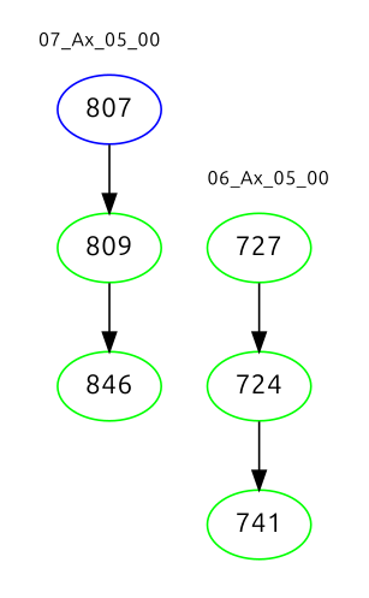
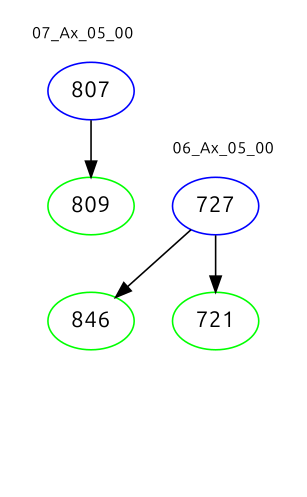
  digraph {
    fontname=Ubuntu
    node [color=green fontname=Ubuntu]
    edge [color=black fontname=Ubuntu]
    n1 [color=blue label=807]
    n2 [label=809]
    n3 [label=846]
-   n4 [label=727]
-   n5 [label=724]
-   n6 [label=741]
+   n4 [color=blue label=727]
+   n5 [label=721]
    subgraph cluster_1 {
      color=white
      fontsize=10
      label="07_Ax_05_00"
      n1
      n2
      n3
    }
    subgraph cluster_2 {
      color=white
      fontsize=10
      label="06_Ax_05_00"
      n4
      n5
-     n6
    }
    n1 -> n2
-   n2 -> n3
+   n4 -> n3
    n4 -> n5
-   n5 -> n6
  }
